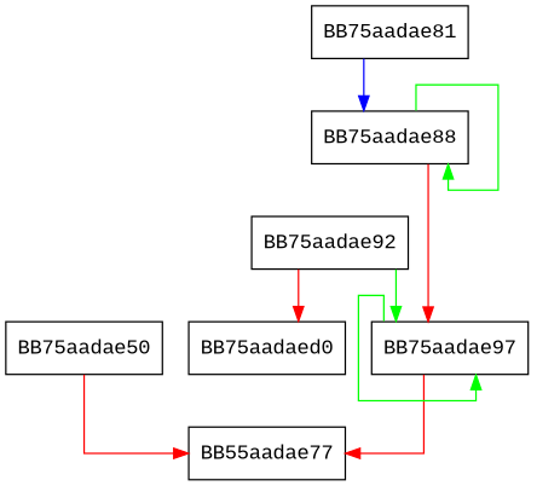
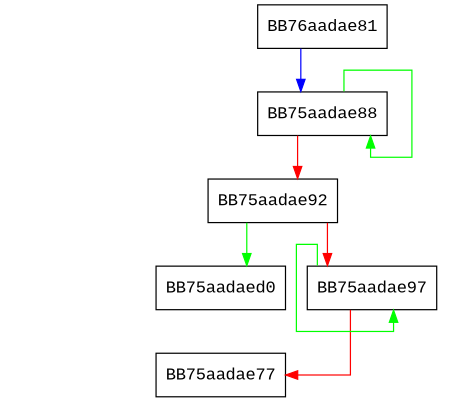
  digraph {
    fontname="Liberation Mono"
    splines=ortho
    node [fontname="Liberation Mono" shape=box]
    edge [color=red fontname="Liberation Mono"]
-   BB75aadae50
-   BB75aadae77 [label=BB55aadae77]
-   BB75aadae81
+   BB75aadae77
+   BB75aadae81 [label=BB76aadae81]
    BB75aadae88
    BB75aadae92
    BB75aadaed0
    BB75aadae97
-   BB75aadae50 -> BB75aadae77
    BB75aadae81 -> BB75aadae88 [color=blue]
    BB75aadae88 -> BB75aadae88 [color=green]
-   BB75aadae88 -> BB75aadae97
-   BB75aadae92 -> BB75aadaed0
-   BB75aadae92 -> BB75aadae97 [color=green]
+   BB75aadae88 -> BB75aadae92
+   BB75aadae92 -> BB75aadaed0 [color=green]
+   BB75aadae92 -> BB75aadae97
    BB75aadae97 -> BB75aadae77
    BB75aadae97 -> BB75aadae97 [color=green]
  }
